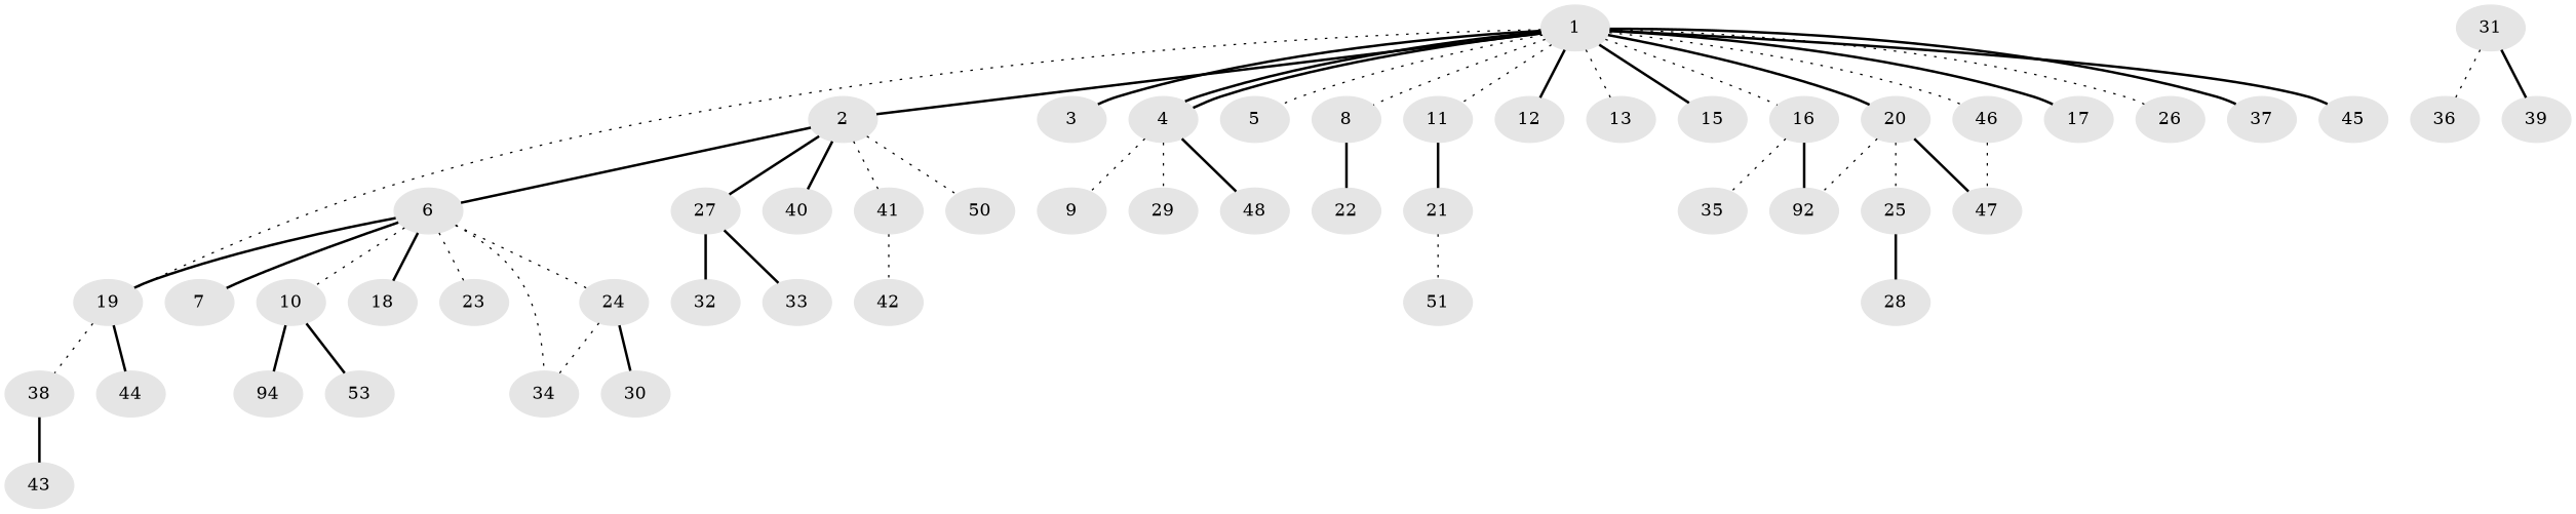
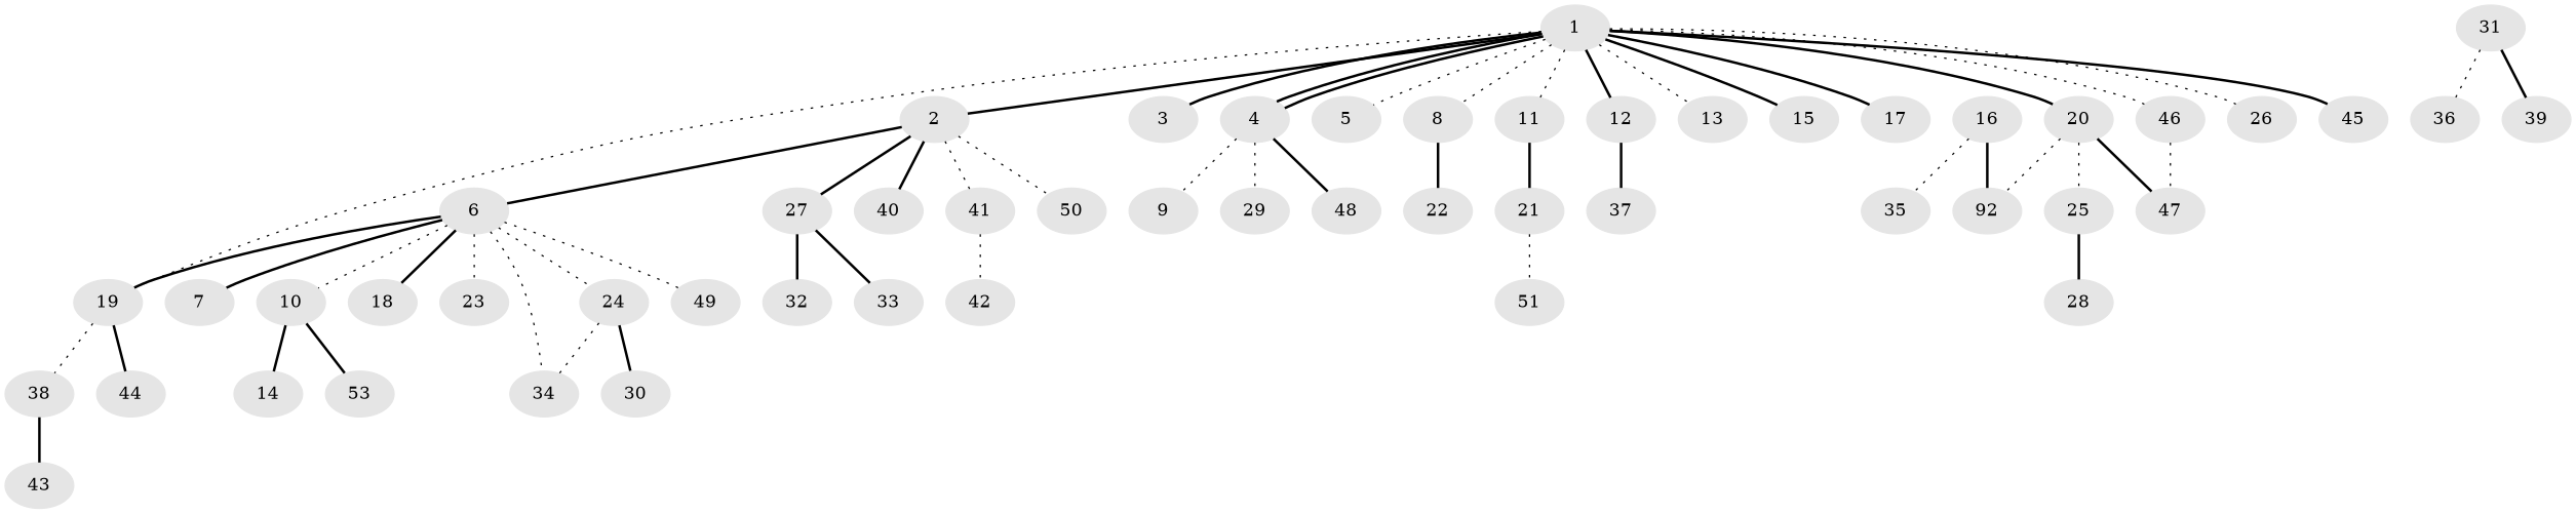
  graph {
    node [color=gray90 style=filled]
    edge [style=bold]
    1
    2
    3
    4
    5
    8
    11
    12
    13
    15
    16
    17
    19
    20
    26
    37
    45
    46
    6
    27
    40
    41
    50
    9
    29
    48
    22
    21
    35
    n30 [label=92]
    38
    44
    25
    47
    7
    10
    18
    23
    24
    34
+   49
    32
    33
    42
-   14 [label=94]
+   14
    53
    30
    51
    43
    28
    31
    36
    39
    1 -- 2
    1 -- 3
    1 -- 4
    1 -- 4
    1 -- 5 [style=dotted]
    1 -- 8 [style=dotted]
    1 -- 11 [style=dotted]
    1 -- 12
    1 -- 13 [style=dotted]
    1 -- 15
-   1 -- 16 [style=dotted]
    1 -- 17
    1 -- 19 [style=dotted]
    1 -- 20
    1 -- 26 [style=dotted]
-   1 -- 37
+   12 -- 37
    1 -- 45
    1 -- 46 [style=dotted]
    2 -- 6
    2 -- 27
    2 -- 40
    2 -- 41 [style=dotted]
    2 -- 50 [style=dotted]
    4 -- 9 [style=dotted]
    4 -- 29 [style=dotted]
    4 -- 48
    8 -- 22
    11 -- 21
    16 -- 35 [style=dotted]
    16 -- n30
    19 -- 38 [style=dotted]
    19 -- 44
    20 -- n30 [style=dotted]
    20 -- 25 [style=dotted]
    20 -- 47
    46 -- 47 [style=dotted]
    6 -- 19
    6 -- 7
    6 -- 10 [style=dotted]
    6 -- 18
    6 -- 23 [style=dotted]
    6 -- 24 [style=dotted]
    6 -- 34 [style=dotted]
+   6 -- 49 [style=dotted]
    27 -- 32
    27 -- 33
    41 -- 42 [style=dotted]
    21 -- 51 [style=dotted]
    38 -- 43
    25 -- 28
    10 -- 14
    10 -- 53
    24 -- 34 [style=dotted]
    24 -- 30
    31 -- 36 [style=dotted]
    31 -- 39
  }
